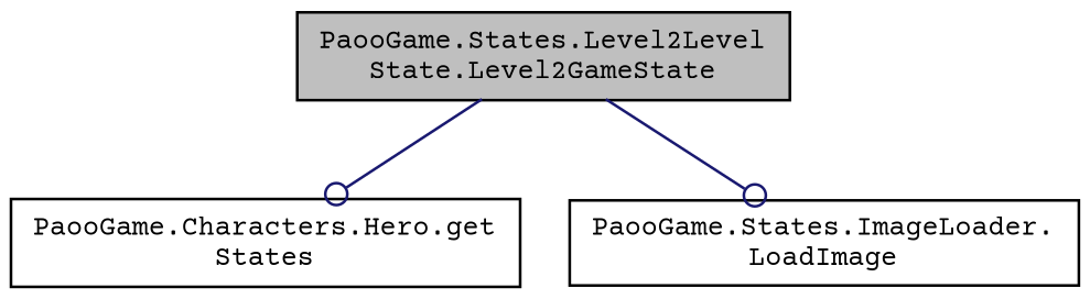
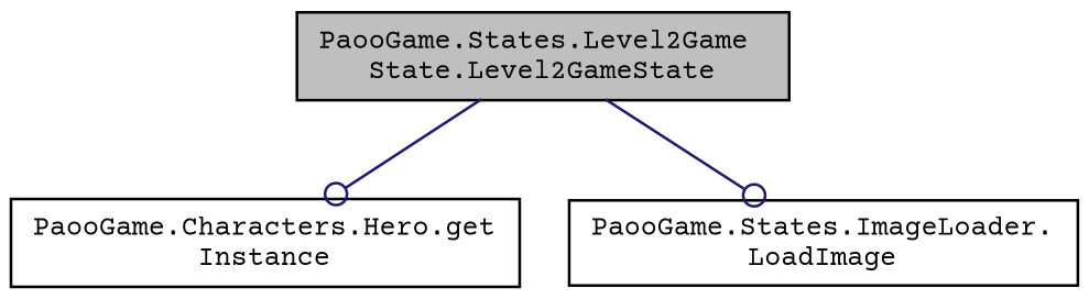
  digraph {
    fontname="Courier Prime"
    rankdir=TB
    node [color=black fillcolor=white fontname="Courier Prime" fontsize=10 shape=record style=filled]
    edge [arrowhead=odot color=midnightblue fontname="Courier Prime" fontsize=10 labelfontname=Helvetica labelfontsize=10 style=solid]
-   n1 [fillcolor=grey75 fontcolor=black height=0.2 label="PaooGame.States.Level2Level\lState.Level2GameState" width=0.4]
-   n2 [height=0.2 label="PaooGame.Characters.Hero.get\lStates" width=0.4]
+   n1 [fillcolor=grey75 fontcolor=black height=0.2 label="PaooGame.States.Level2Game\lState.Level2GameState" width=0.4]
+   n2 [height=0.2 label="PaooGame.Characters.Hero.get\lInstance" width=0.4]
    n3 [height=0.2 label="PaooGame.States.ImageLoader.\lLoadImage" width=0.4]
    n1 -> n2
    n1 -> n3
  }
